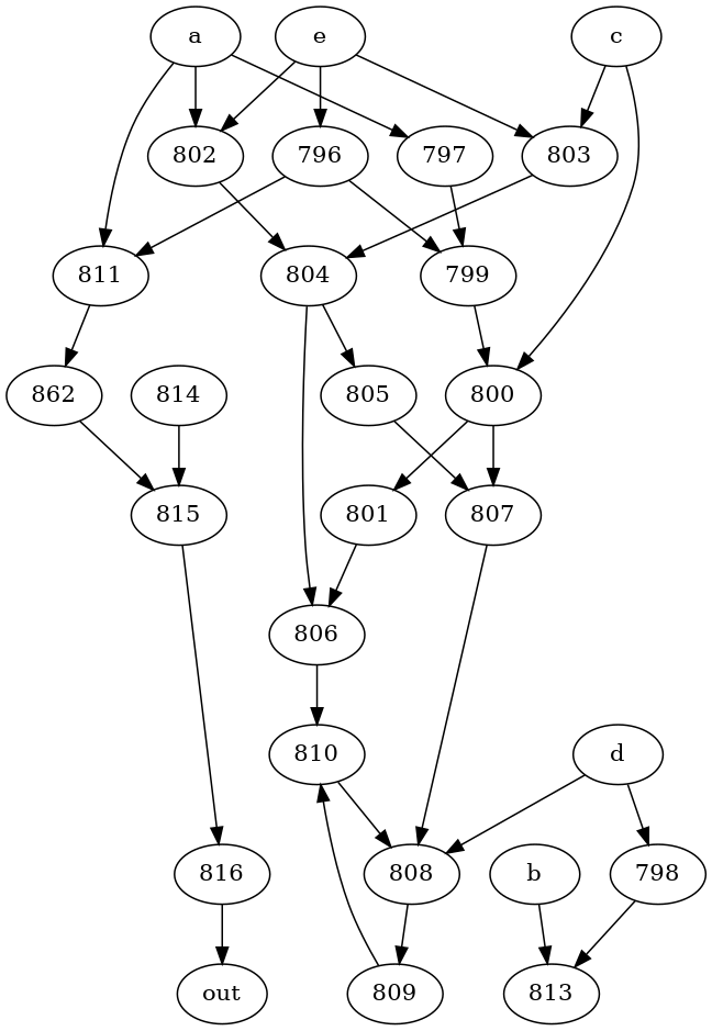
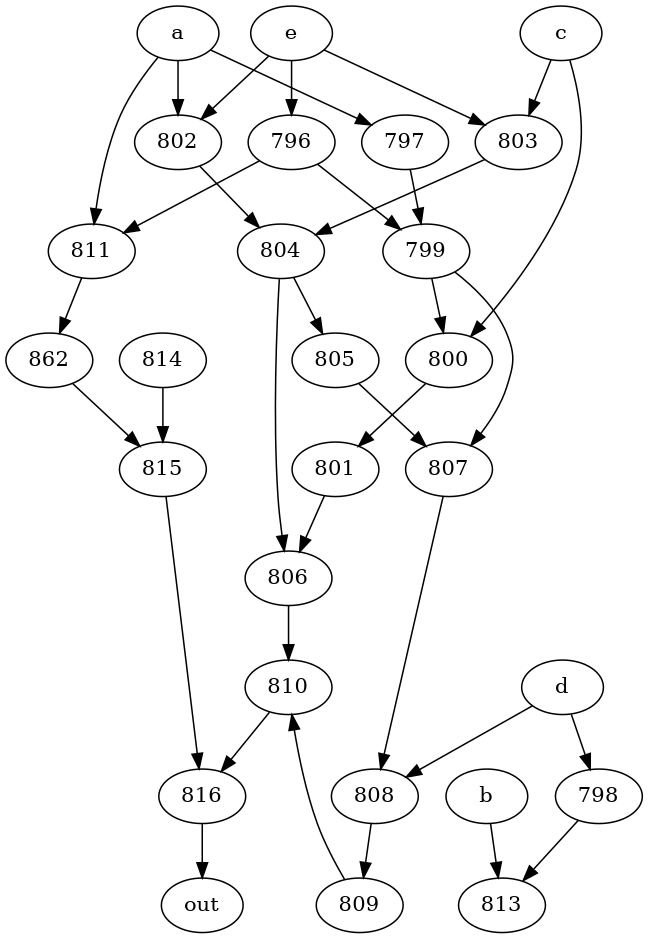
  strict digraph {
    816
    out
    a
    797
    802
    811
    799
    804
    n9 [label=862]
    800
    806
    805
    815
    801
    807
    810
    808
    b
    813
    803
    814
    c
    809
    d
    798
    e
    796
    816 -> out
    a -> 797
    a -> 802
    a -> 811
    797 -> 799
    802 -> 804
    811 -> n9
    799 -> 800
    804 -> 806
    804 -> 805
    n9 -> 815
    800 -> 801
-   800 -> 807
+   799 -> 807
    806 -> 810
    805 -> 807
    815 -> 816
    801 -> 806
    807 -> 808
-   810 -> 808
+   810 -> 816
    808 -> 809
    b -> 813
    803 -> 804
    814 -> 815
    c -> 800
    c -> 803
    809 -> 810
    d -> 808
    d -> 798
    798 -> 813
    e -> 802
    e -> 803
    e -> 796
    796 -> 811
    796 -> 799
  }
